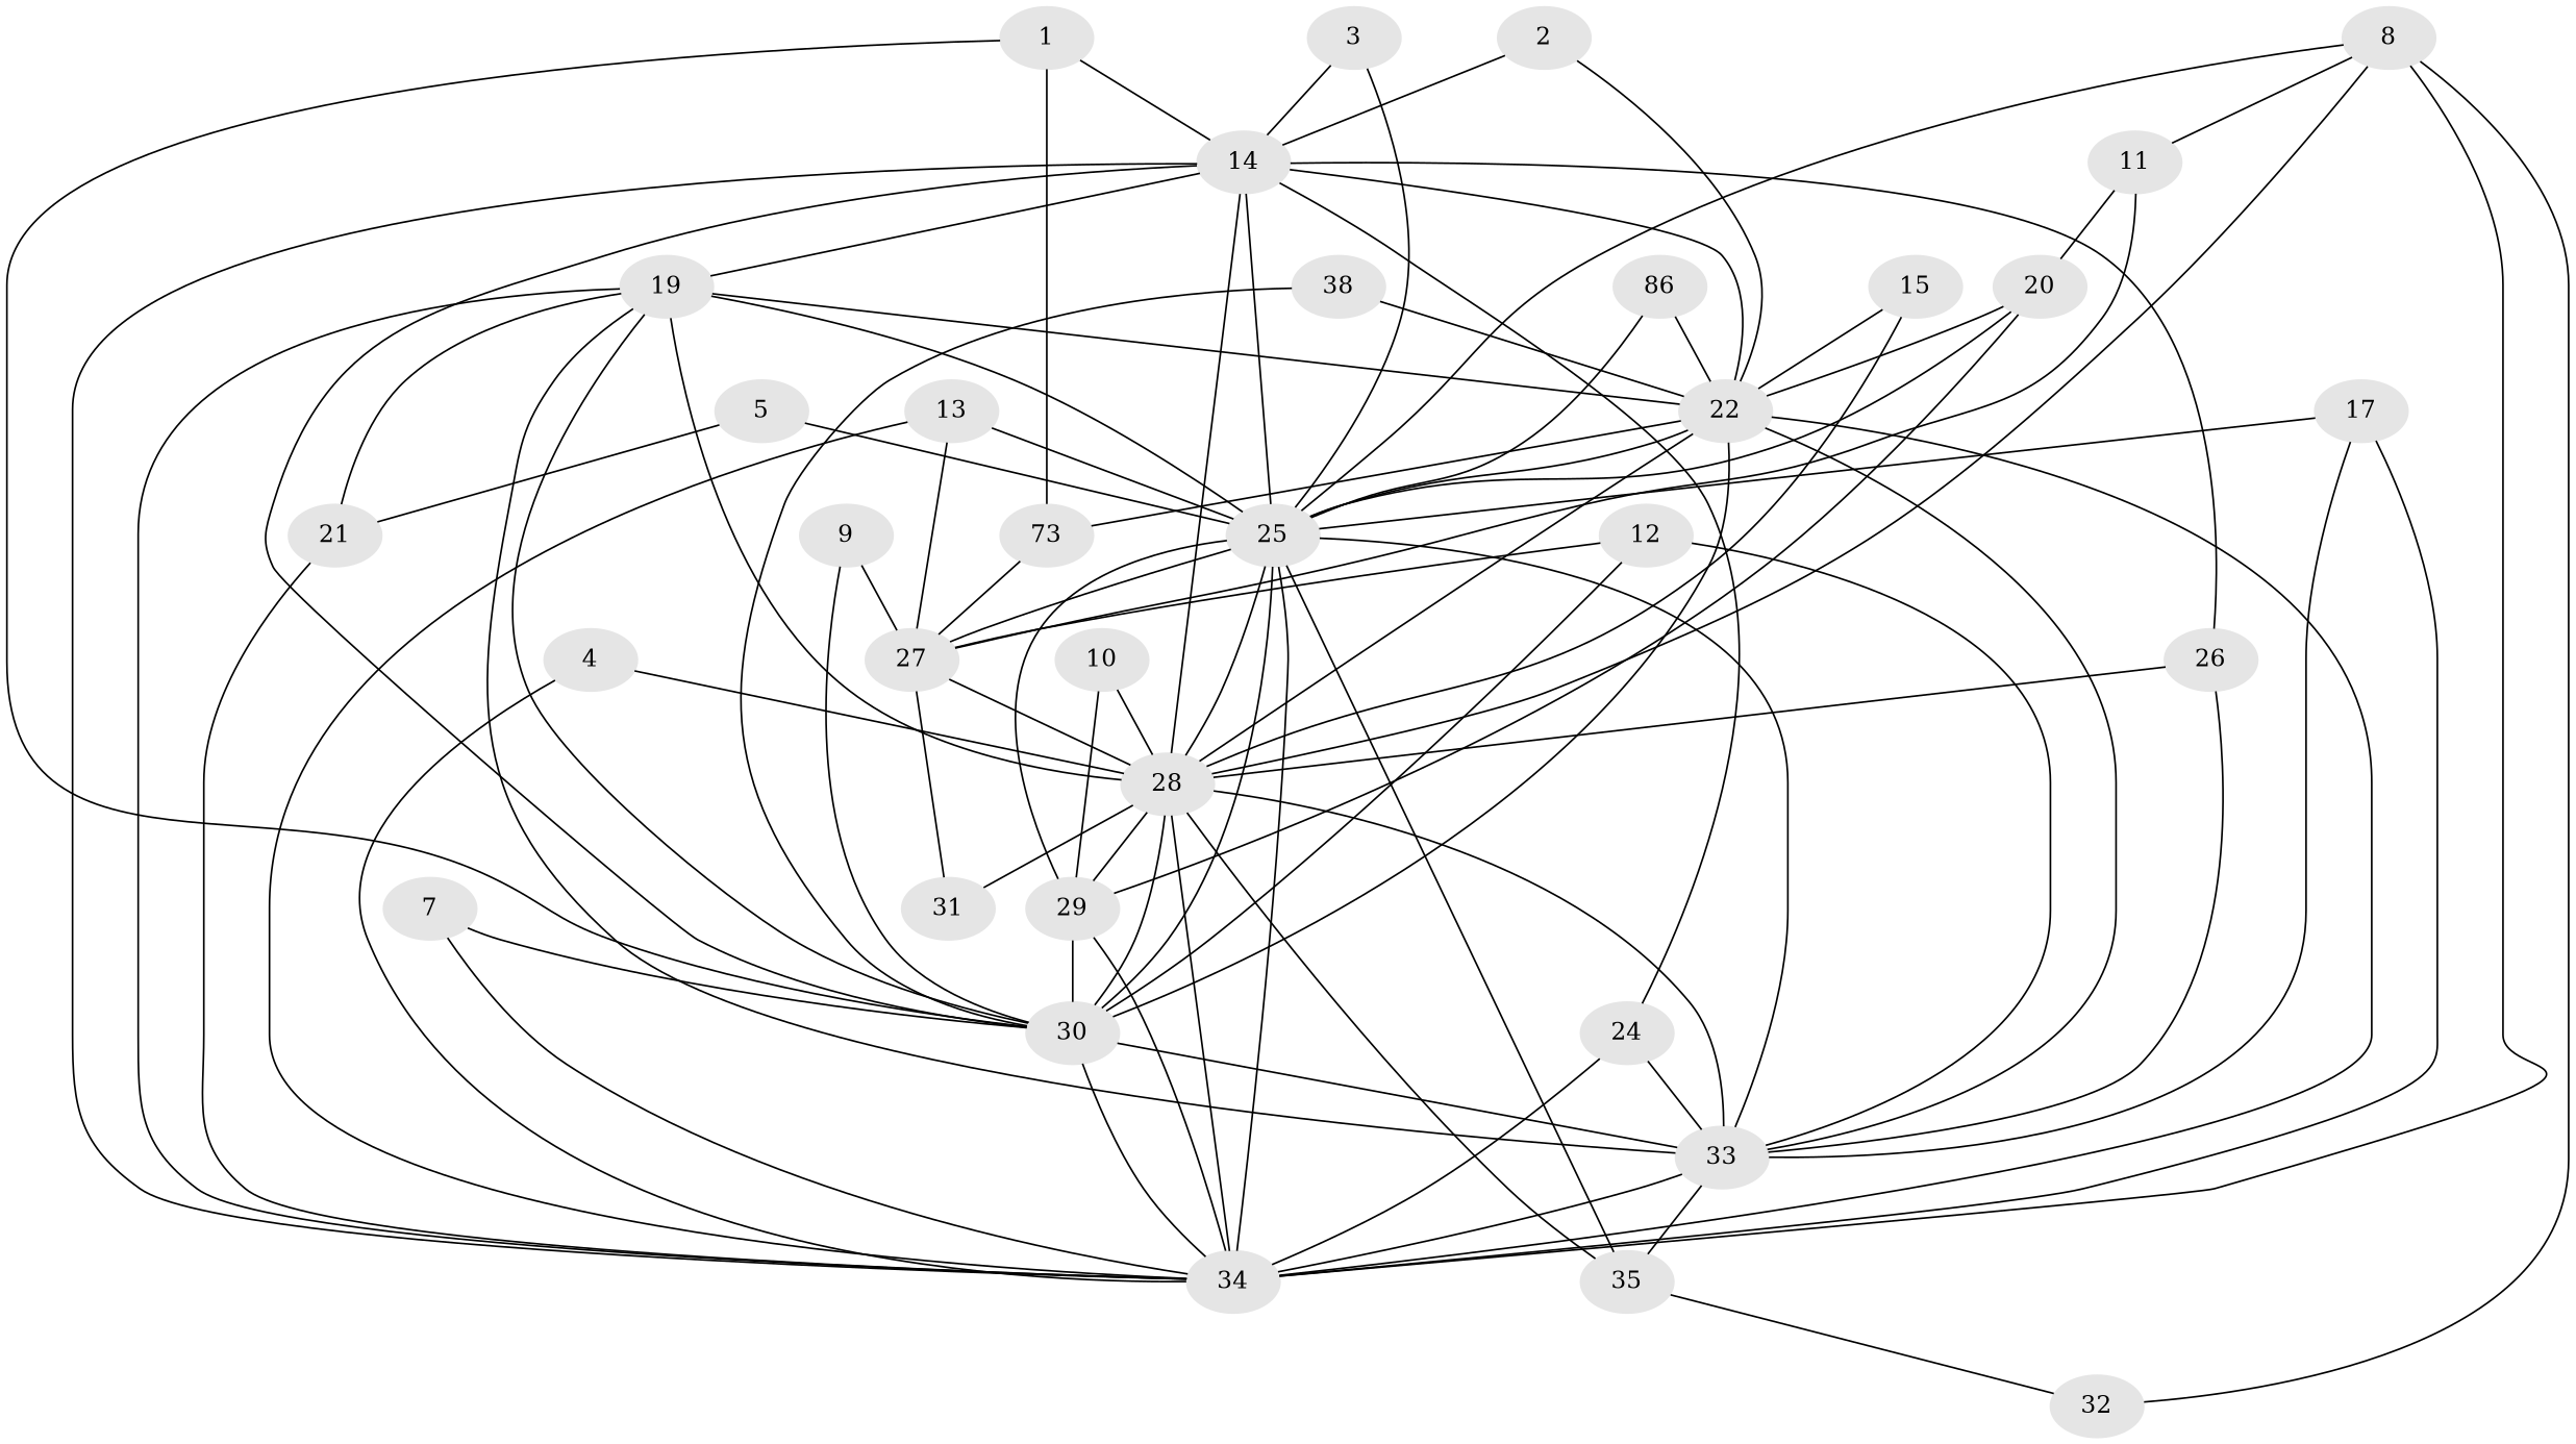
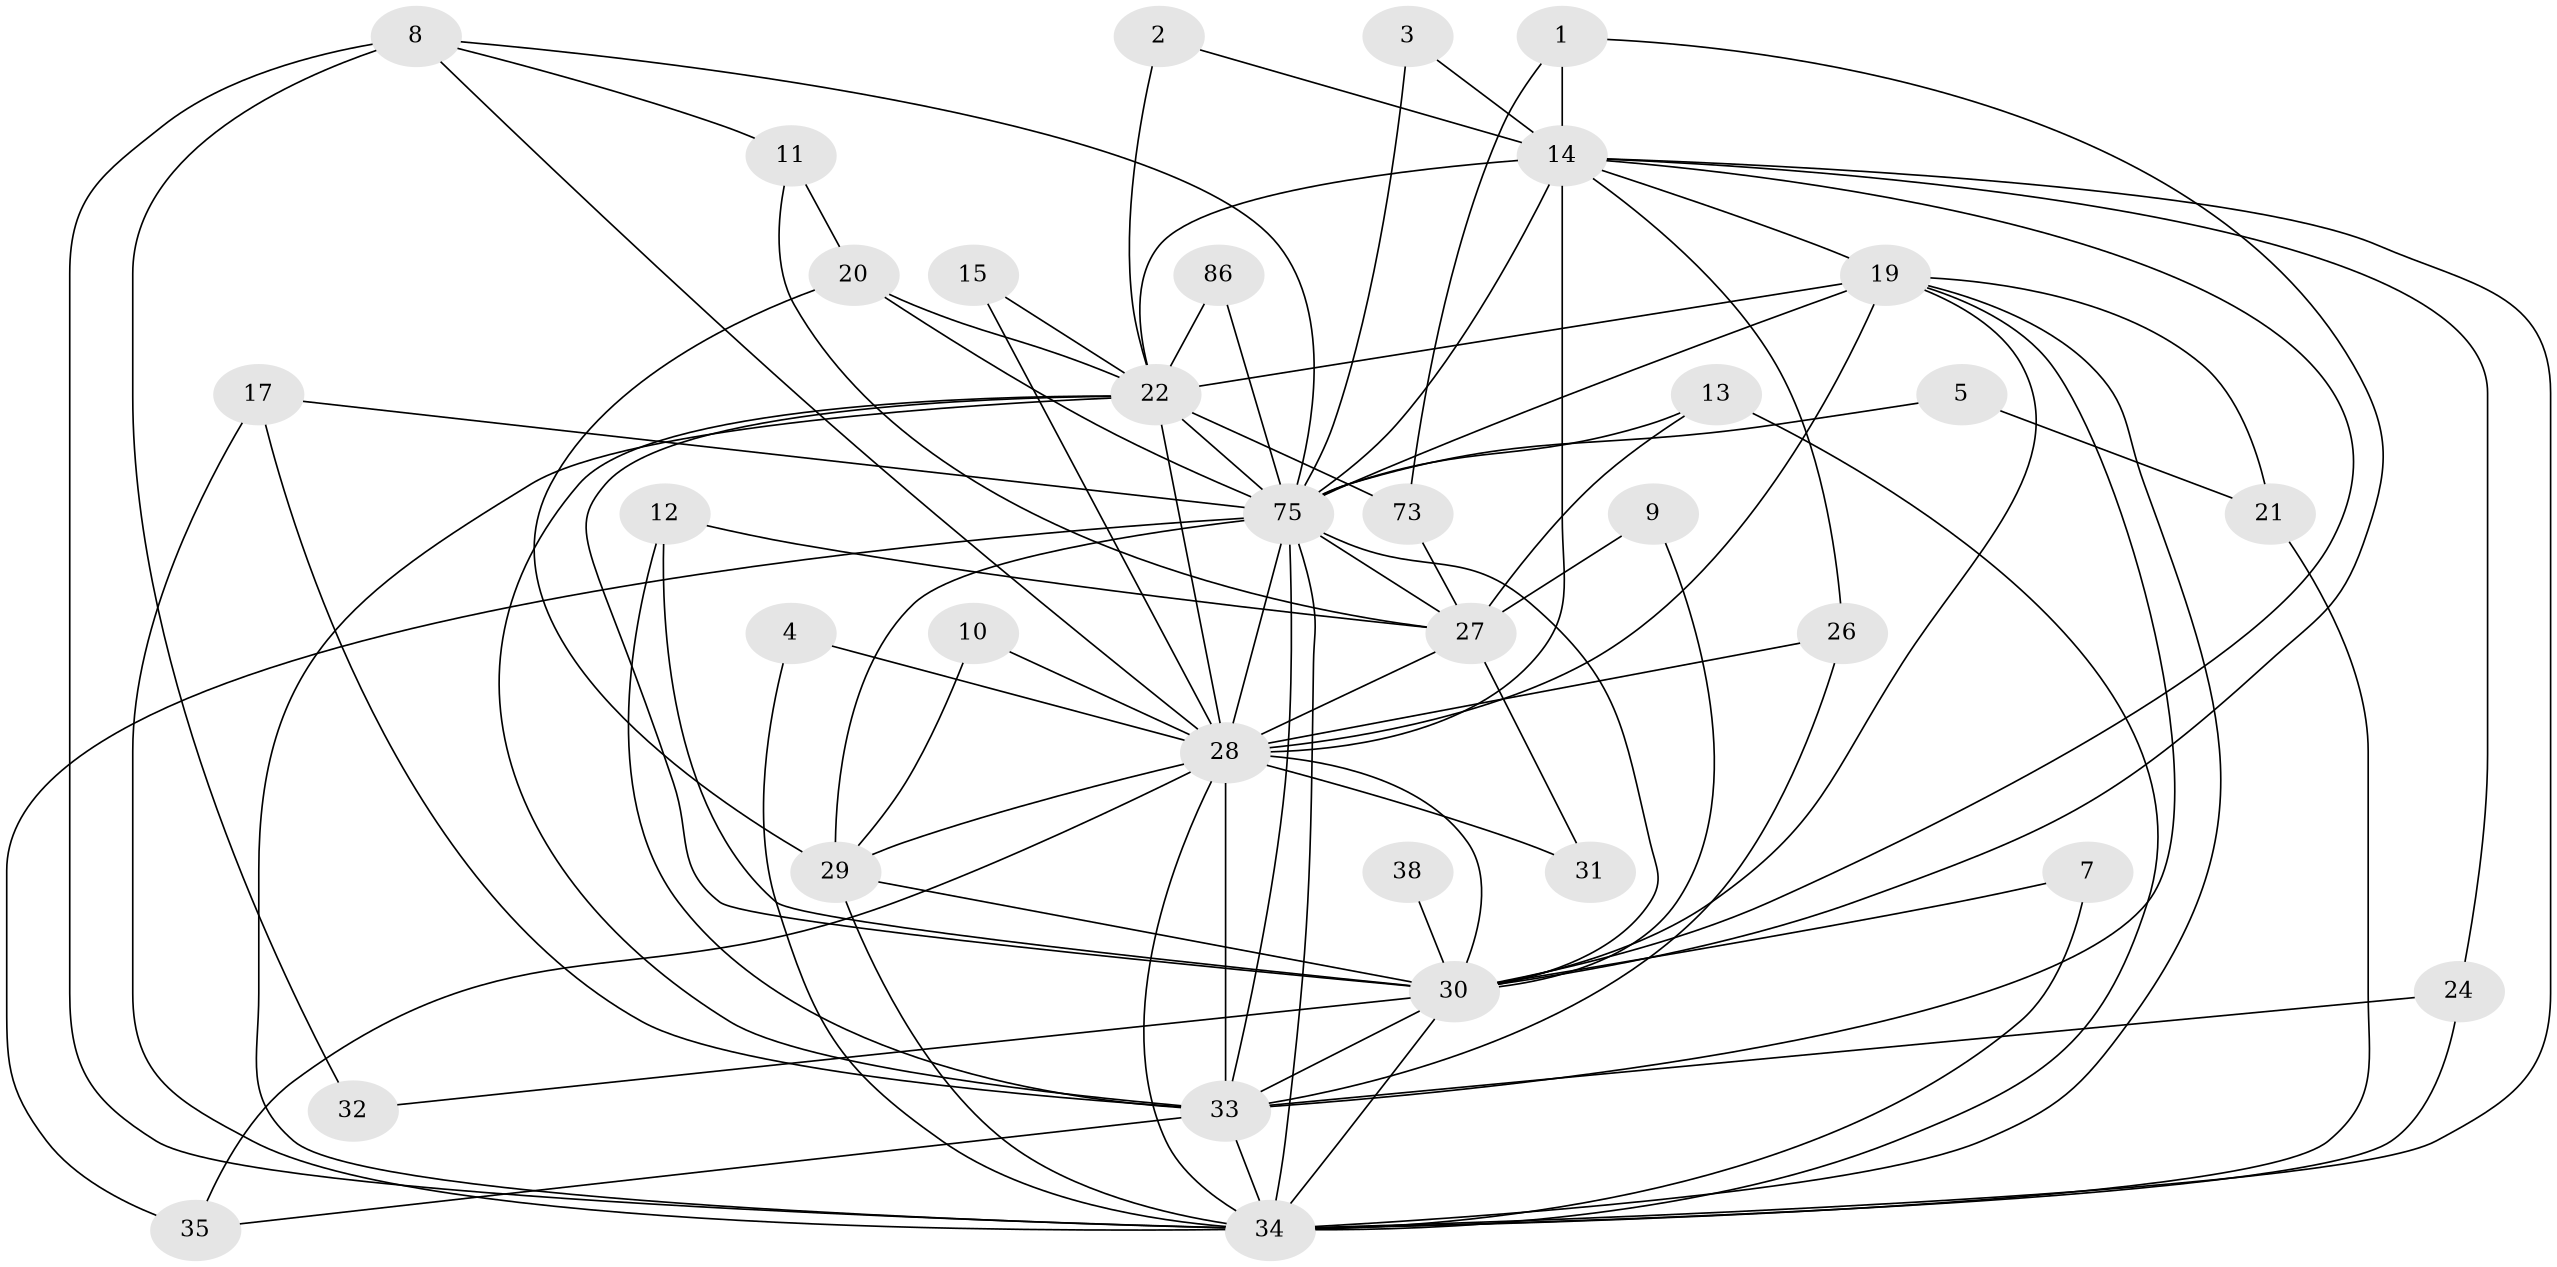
  graph {
    node [color=gray90 style=filled]
    edge [weight=1.0]
    1
    14
    n3 [label=73]
    30
    22
-   25
+   25 [label=75]
    28
    34
    19
    24
    26
    27
    32
    33
    2
    3
    29
    35
    4
    31
    5
    21
    7
    8
    11
    20
    9
    10
    12
    13
    15
    n32 [label=86]
    17
    n34 [label=38]
    1 -- 14
    1 -- n3
    1 -- 30
    14 -- 30
    14 -- 22 [weight=2.0]
    14 -- 25 [weight=3.0]
    14 -- 28 [weight=2.0]
    14 -- 34
    14 -- 19 [weight=2.0]
    14 -- 24
    14 -- 26
    n3 -- 27
    30 -- 34
-   35 -- 32
+   30 -- 32
    30 -- 33 [weight=2.0]
    22 -- n3
    22 -- 30
    22 -- 25 [weight=3.0]
    22 -- 28 [weight=2.0]
    22 -- 34
    22 -- 33
    25 -- 30 [weight=2.0]
    25 -- 28 [weight=4.0]
    25 -- 34 [weight=2.0]
    25 -- 27 [weight=2.0]
    25 -- 33 [weight=2.0]
    25 -- 29
    25 -- 35
    28 -- 30 [weight=2.0]
    28 -- 34 [weight=3.0]
    28 -- 33 [weight=2.0]
    28 -- 29
    28 -- 35
    28 -- 31
    19 -- 30
    19 -- 22
    19 -- 25 [weight=3.0]
    19 -- 28 [weight=2.0]
    19 -- 34 [weight=2.0]
    19 -- 33
    19 -- 21
    24 -- 34
    24 -- 33
    26 -- 28
    26 -- 33
    27 -- 28 [weight=2.0]
    27 -- 31
    33 -- 34
    33 -- 35
    2 -- 14
    2 -- 22
    3 -- 14
    3 -- 25
    29 -- 30 [weight=2.0]
    29 -- 34
    4 -- 28
    4 -- 34
    5 -- 25
    5 -- 21
    21 -- 34
    7 -- 30
    7 -- 34
    8 -- 25
    8 -- 28
    8 -- 34 [weight=2.0]
    8 -- 32
    8 -- 11
    11 -- 27
    11 -- 20
    20 -- 22
    20 -- 25
    20 -- 29
    9 -- 30
    9 -- 27
    10 -- 28
    10 -- 29
    12 -- 30
    12 -- 27
    12 -- 33 [weight=2.0]
    13 -- 25
    13 -- 34
    13 -- 27 [weight=2.0]
    15 -- 22
    15 -- 28
    n32 -- 22
    n32 -- 25
    17 -- 25
    17 -- 34
    17 -- 33
    n34 -- 30
-   n34 -- 22
  }
